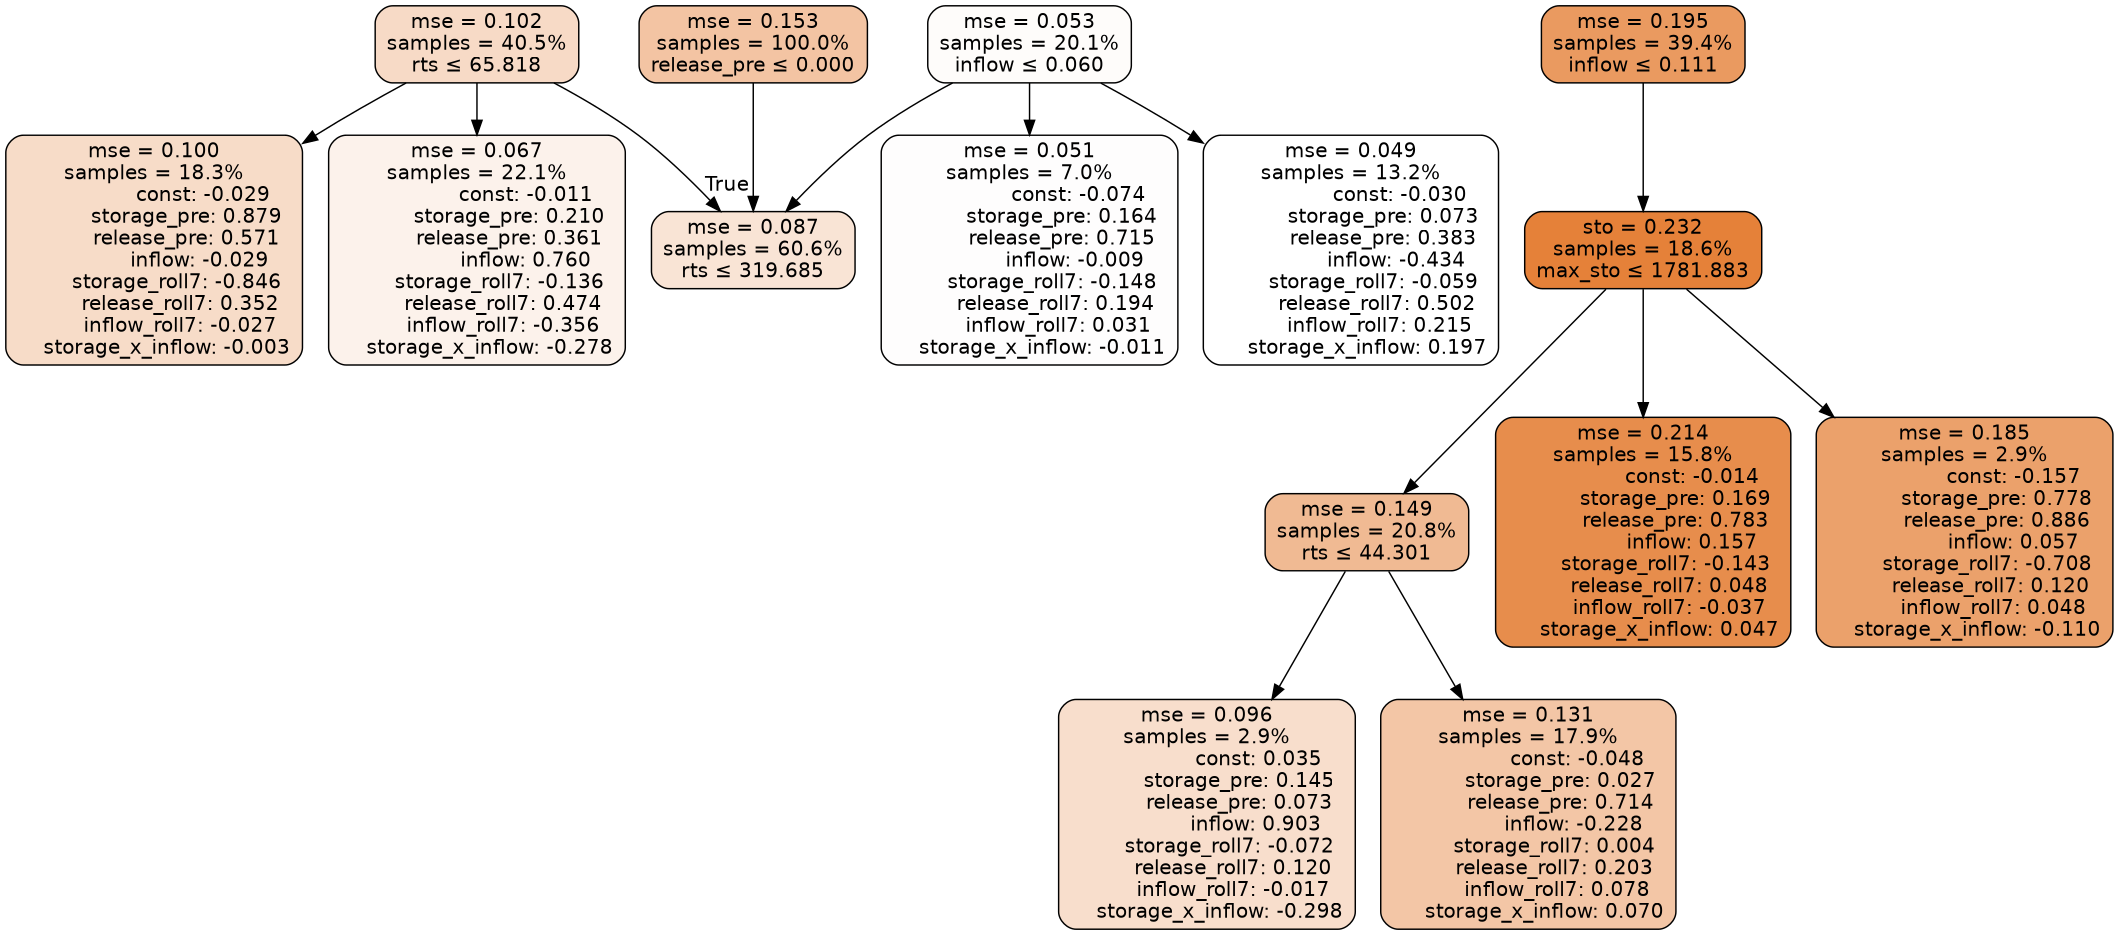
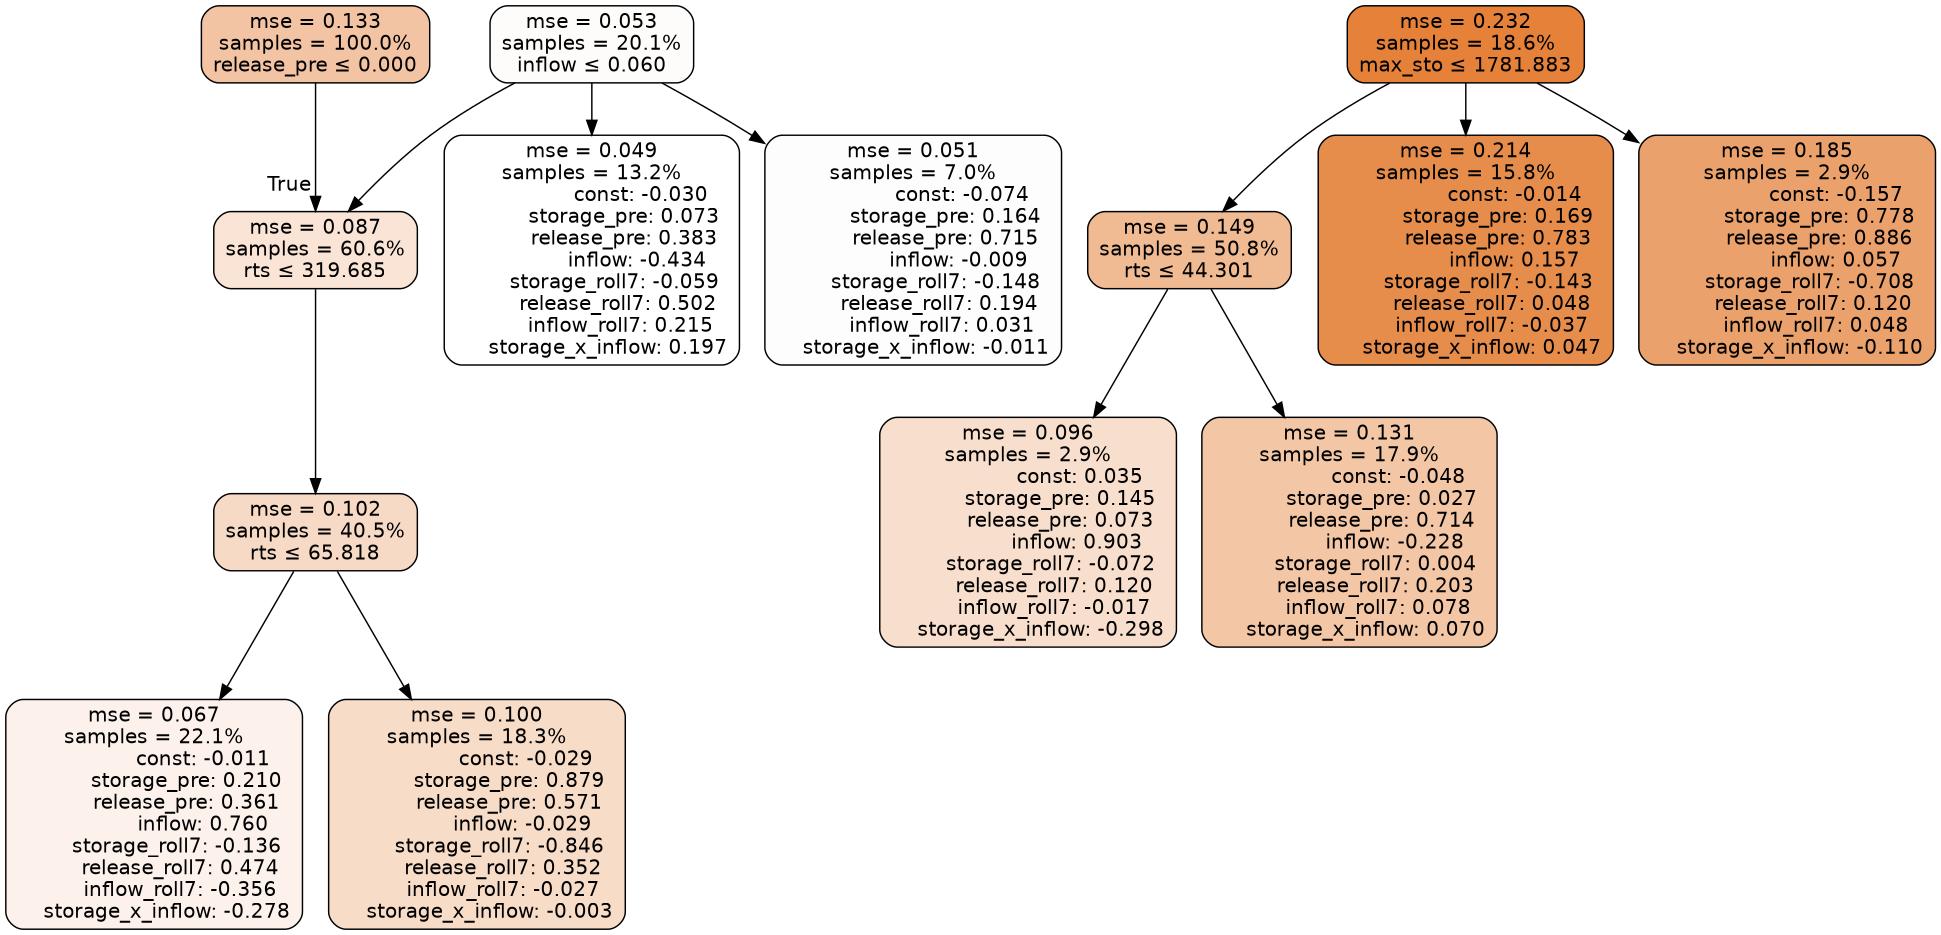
  digraph {
    fontname="DejaVu Sans"
    node [color=black fontname="DejaVu Sans" shape=rectangle style="filled, rounded"]
    edge [fontname="DejaVu Sans"]
-   n1 [fillcolor="#f3c4a3" label="mse = 0.153\nsamples = 100.0%\nrelease_pre &le; 0.000"]
+   n1 [fillcolor="#f3c4a3" label="mse = 0.133\nsamples = 100.0%\nrelease_pre &le; 0.000"]
    n2 [fillcolor="#f9e4d5" label="mse = 0.087\nsamples = 60.6%\nrts &le; 319.685"]
    n3 [fillcolor="#f7dac6" label="mse = 0.102\nsamples = 40.5%\nrts &le; 65.818"]
-   n4 [fillcolor="#ea9a60" label="mse = 0.195\nsamples = 39.4%\ninflow &le; 0.111"]
-   n5 [fillcolor="#e58139" label="sto = 0.232\nsamples = 18.6%\nmax_sto &le; 1781.883"]
+   n5 [fillcolor="#e58139" label="mse = 0.232\nsamples = 18.6%\nmax_sto &le; 1781.883"]
    n6 [fillcolor="#fcf2eb" label="mse = 0.067\nsamples = 22.1%\n               const: -0.011\n          storage_pre: 0.210\n          release_pre: 0.361\n               inflow: 0.760\n       storage_roll7: -0.136\n        release_roll7: 0.474\n        inflow_roll7: -0.356\n    storage_x_inflow: -0.278"]
    n7 [fillcolor="#f7dcc8" label="mse = 0.100\nsamples = 18.3%\n               const: -0.029\n          storage_pre: 0.879\n          release_pre: 0.571\n              inflow: -0.029\n       storage_roll7: -0.846\n        release_roll7: 0.352\n        inflow_roll7: -0.027\n    storage_x_inflow: -0.003"]
    n8 [fillcolor="#fefcfa" label="mse = 0.053\nsamples = 20.1%\ninflow &le; 0.060"]
    n9 [fillcolor="#ffffff" label="mse = 0.049\nsamples = 13.2%\n               const: -0.030\n          storage_pre: 0.073\n          release_pre: 0.383\n              inflow: -0.434\n       storage_roll7: -0.059\n        release_roll7: 0.502\n         inflow_roll7: 0.215\n     storage_x_inflow: 0.197"]
    n10 [fillcolor="#fefdfd" label="mse = 0.051\nsamples = 7.0%\n               const: -0.074\n          storage_pre: 0.164\n          release_pre: 0.715\n              inflow: -0.009\n       storage_roll7: -0.148\n        release_roll7: 0.194\n         inflow_roll7: 0.031\n    storage_x_inflow: -0.011"]
-   n11 [fillcolor="#f0ba93" label="mse = 0.149\nsamples = 20.8%\nrts &le; 44.301"]
+   n11 [fillcolor="#f0ba93" label="mse = 0.149\nsamples = 50.8%\nrts &le; 44.301"]
    n12 [fillcolor="#f8decc" label="mse = 0.096\nsamples = 2.9%\n                const: 0.035\n          storage_pre: 0.145\n          release_pre: 0.073\n               inflow: 0.903\n       storage_roll7: -0.072\n        release_roll7: 0.120\n        inflow_roll7: -0.017\n    storage_x_inflow: -0.298"]
    n13 [fillcolor="#f3c6a6" label="mse = 0.131\nsamples = 17.9%\n               const: -0.048\n          storage_pre: 0.027\n          release_pre: 0.714\n              inflow: -0.228\n        storage_roll7: 0.004\n        release_roll7: 0.203\n         inflow_roll7: 0.078\n     storage_x_inflow: 0.070"]
    n14 [fillcolor="#e78d4c" label="mse = 0.214\nsamples = 15.8%\n               const: -0.014\n          storage_pre: 0.169\n          release_pre: 0.783\n               inflow: 0.157\n       storage_roll7: -0.143\n        release_roll7: 0.048\n        inflow_roll7: -0.037\n     storage_x_inflow: 0.047"]
    n15 [fillcolor="#eba16b" label="mse = 0.185\nsamples = 2.9%\n               const: -0.157\n          storage_pre: 0.778\n          release_pre: 0.886\n               inflow: 0.057\n       storage_roll7: -0.708\n        release_roll7: 0.120\n         inflow_roll7: 0.048\n    storage_x_inflow: -0.110"]
    n1 -> n2 [headlabel=True labelangle=45 labeldistance=2.5]
-   n3 -> n2
+   n2 -> n3
    n3 -> n6
    n3 -> n7
-   n4 -> n5
    n5 -> n11
    n5 -> n14
    n5 -> n15
    n8 -> n2
    n8 -> n9
    n8 -> n10
    n11 -> n12
    n11 -> n13
  }
